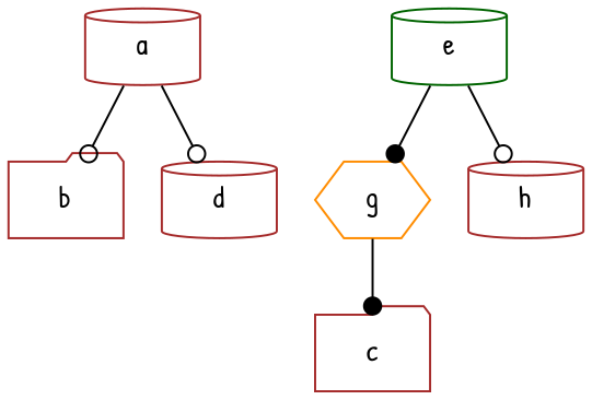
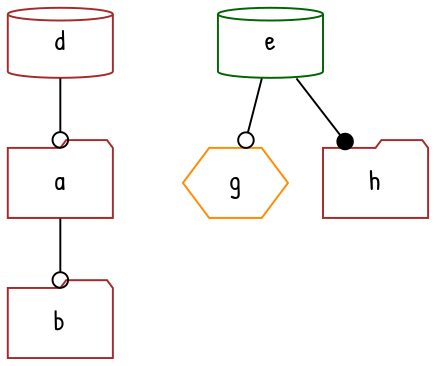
  digraph {
    fontname="Patrick Hand"
    node [color=brown fontname="Patrick Hand" shape=cylinder]
    edge [arrowhead=dot fontname="Patrick Hand"]
    b [shape=folder]
-   a
+   a [shape=folder]
    d
-   c [shape=folder]
    e [color=darkgreen]
    g [color=darkorange shape=hexagon]
-   h
+   h [shape=folder]
    a -> b [arrowhead=odot]
-   a -> d [arrowhead=odot]
-   e -> g
-   e -> h [arrowhead=odot]
-   g -> c
+   d -> a [arrowhead=odot]
+   e -> g [arrowhead=odot]
+   e -> h
  }
